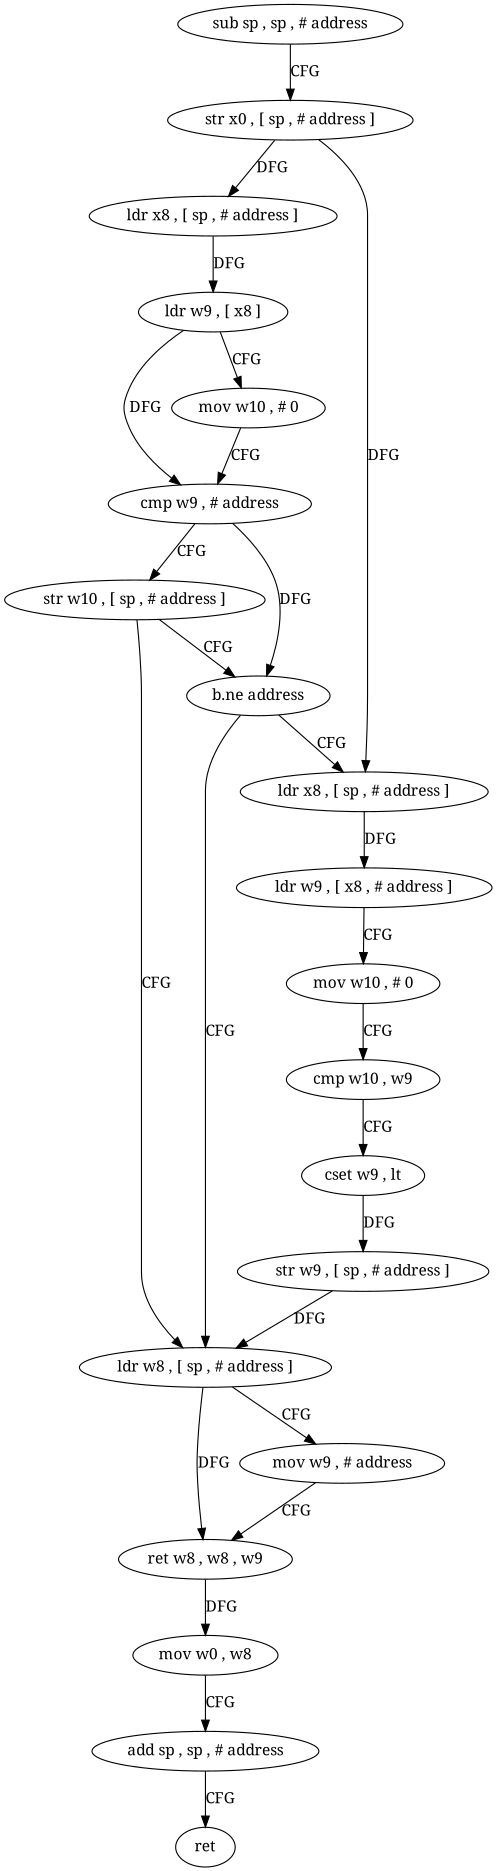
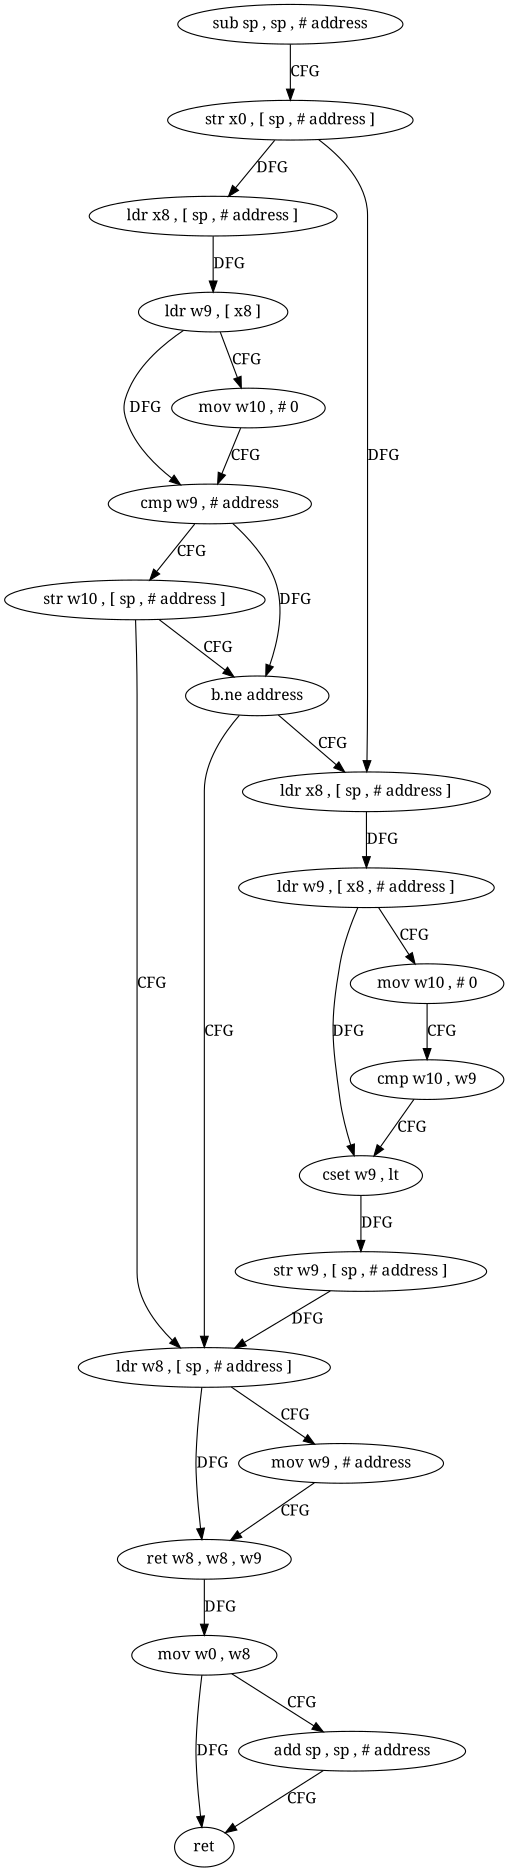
  digraph {
    fontname="Noto Serif"
    node [fontname="Noto Serif"]
    edge [fontname="Noto Serif"]
    n1 [label="sub sp , sp , # address"]
    n2 [label="str x0 , [ sp , # address ]"]
    n3 [label="ldr x8 , [ sp , # address ]"]
    n4 [label="ldr x8 , [ sp , # address ]"]
    n5 [label="ldr w9 , [ x8 ]"]
    n6 [label="ldr w9 , [ x8 , # address ]"]
    n7 [label="mov w10 , # 0"]
    n8 [label="cmp w9 , # address"]
    n9 [label="str w10 , [ sp , # address ]"]
    n10 [label="b.ne address"]
    n11 [label="ldr w8 , [ sp , # address ]"]
    n12 [label="mov w9 , # address"]
    n13 [label="ret w8 , w8 , w9"]
    n14 [label="mov w0 , w8"]
    n15 [label="mov w10 , # 0"]
    n16 [label="cset w9 , lt"]
    n17 [label="add sp , sp , # address"]
    n18 [label=ret]
    n19 [label="cmp w10 , w9"]
    n20 [label="str w9 , [ sp , # address ]"]
    n1 -> n2 [label=CFG]
    n2 -> n3 [label=DFG]
    n2 -> n4 [label=DFG]
    n3 -> n5 [label=DFG]
    n4 -> n6 [label=DFG]
    n5 -> n7 [label=CFG]
    n5 -> n8 [label=DFG]
    n6 -> n15 [label=CFG]
+   n6 -> n16 [label=DFG]
    n7 -> n8 [label=CFG]
    n8 -> n9 [label=CFG]
    n8 -> n10 [label=DFG]
    n9 -> n10 [label=CFG]
    n9 -> n11 [label=CFG]
    n10 -> n4 [label=CFG]
    n10 -> n11 [label=CFG]
    n11 -> n12 [label=CFG]
    n11 -> n13 [label=DFG]
    n12 -> n13 [label=CFG]
    n13 -> n14 [label=DFG]
    n14 -> n17 [label=CFG]
+   n14 -> n18 [label=DFG]
    n15 -> n19 [label=CFG]
    n16 -> n20 [label=DFG]
    n17 -> n18 [label=CFG]
    n19 -> n16 [label=CFG]
    n20 -> n11 [label=DFG]
  }
